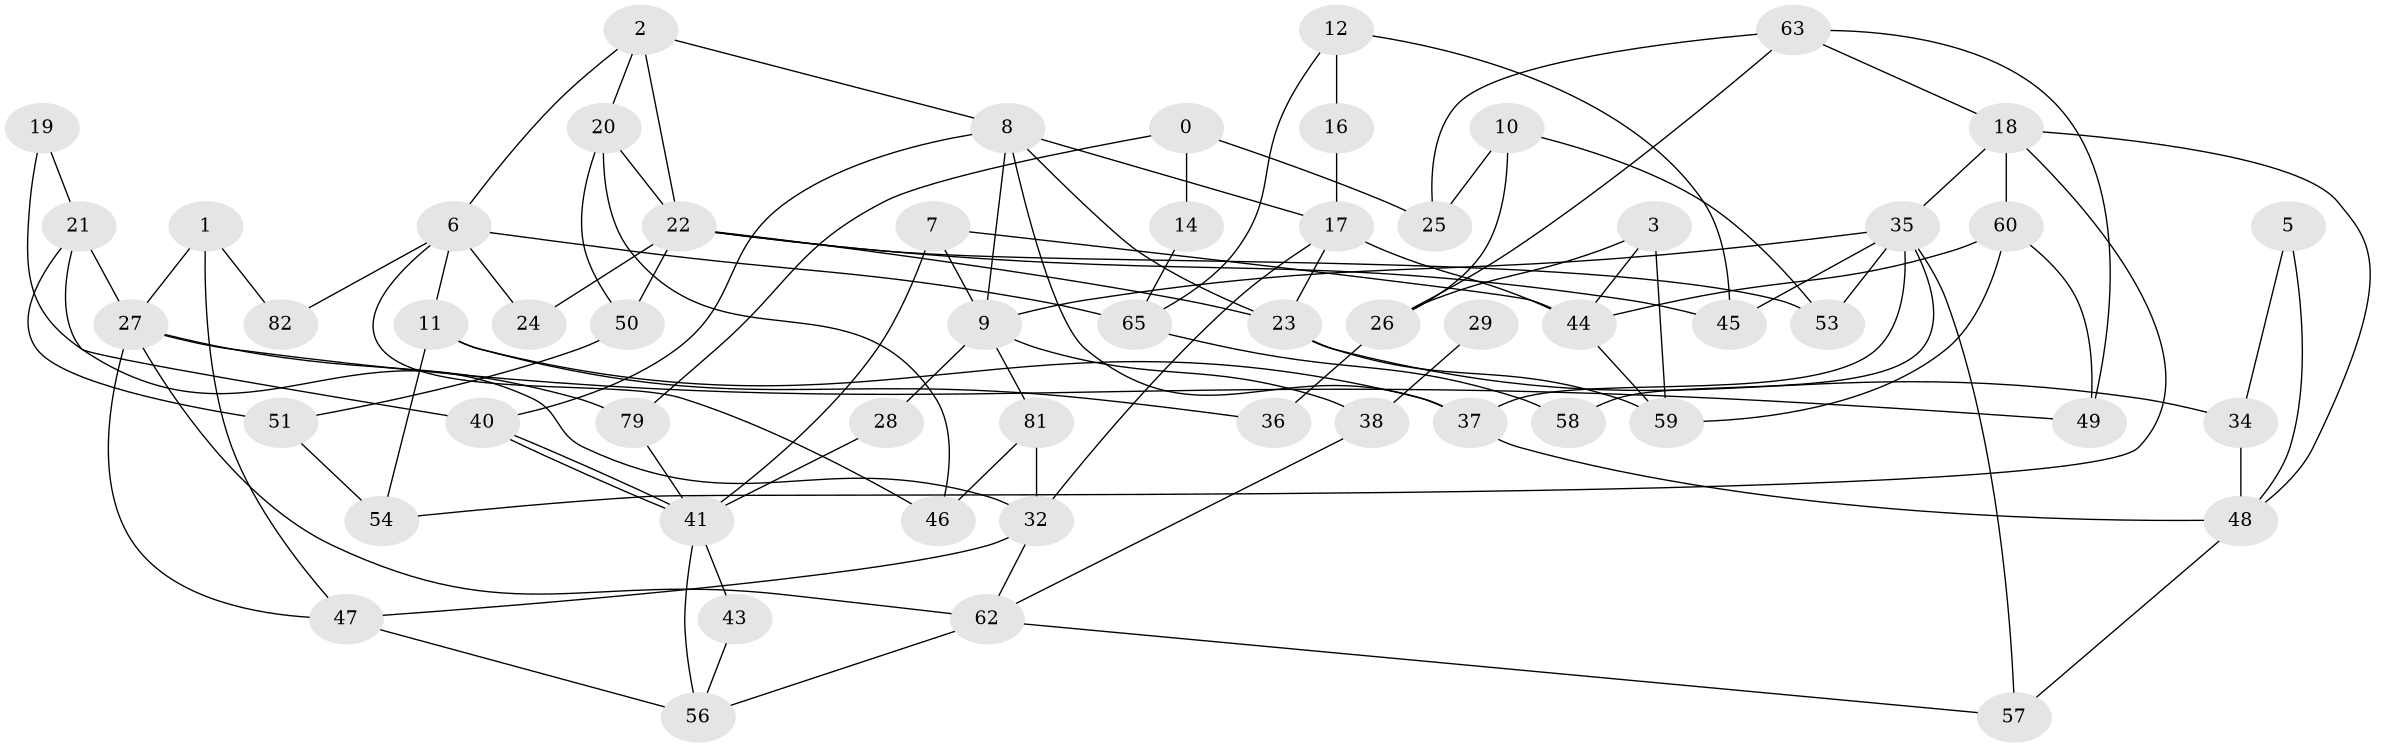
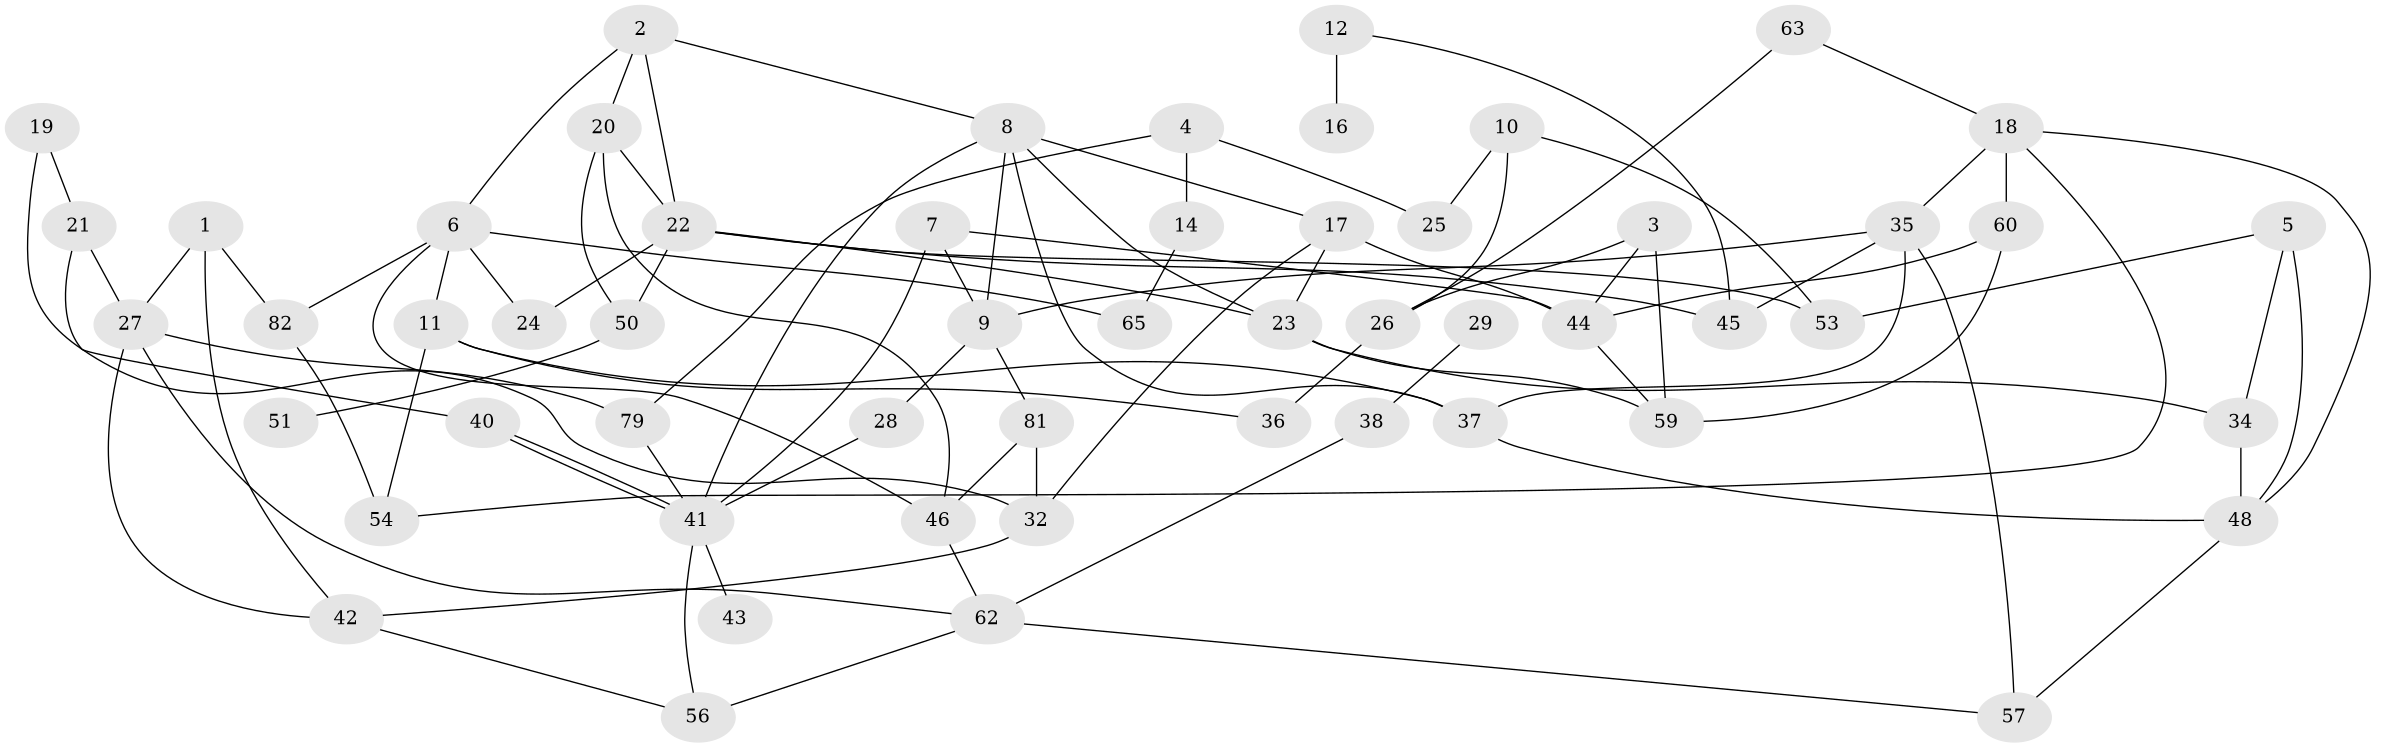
  graph {
    node [color=gray90 style=filled]
    1
    27
-   47
+   47 [label=42]
    n4 [label=82]
    n5 [label=79]
-   49
    n7 [label=62]
    56
    54
    2
    6
    8
    20
    22
    11
    24
    46
    n18 [label=65]
    9
    41
    17
    23
    37
    50
    53
    45
    3
    26
    44
    59
    36
-   4 [label=0]
+   4
    14
    25
    5
    34
    48
    29
    38
    57
-   58
    7
    28
    n44 [label=81]
    43
    32
    10
    16
    12
    n50 [label=63]
    18
    n52 [label=60]
    35
    40
    51
    19
    21
    1 -- 27
    1 -- 47
    1 -- n4
    27 -- 47
    27 -- n5
-   27 -- 49
    27 -- n7
    47 -- 56
-   51 -- 54
+   n4 -- 54
    n5 -- 41
    n7 -- 56
    n7 -- 57
    2 -- 6
    2 -- 8
    2 -- 20
    2 -- 22
    6 -- n4
    6 -- 11
    6 -- 24
    6 -- 46
    6 -- n18
    8 -- 9
-   8 -- 40
+   8 -- 41
    8 -- 17
    8 -- 23
    8 -- 37
    20 -- 22
    20 -- 46
    20 -- 50
    22 -- 24
    22 -- 23
    22 -- 50
    22 -- 53
    22 -- 45
    11 -- 54
    11 -- 37
    11 -- 36
-   n18 -- 58
-   9 -- 38
    9 -- 28
    9 -- n44
    41 -- 56
    41 -- 43
    17 -- 23
    17 -- 44
    17 -- 32
    23 -- 59
    23 -- 34
    37 -- 48
    50 -- 51
    3 -- 26
    3 -- 44
    3 -- 59
    26 -- 36
    44 -- 59
    4 -- n5
    4 -- 14
    4 -- 25
    14 -- n18
    5 -- 34
    5 -- 48
    34 -- 48
    48 -- 57
    29 -- 38
    38 -- n7
    7 -- 9
    7 -- 41
    7 -- 44
    28 -- 41
    n44 -- 46
    n44 -- 32
-   43 -- 56
    32 -- 47
-   32 -- n7
+   46 -- n7
    10 -- 53
    10 -- 26
    10 -- 25
-   16 -- 17
-   12 -- n18
    12 -- 45
    12 -- 16
-   n50 -- 49
    n50 -- 26
-   n50 -- 25
    n50 -- 18
    18 -- 54
    18 -- 48
    18 -- n52
    18 -- 35
-   n52 -- 49
    n52 -- 44
    n52 -- 59
    35 -- 9
    35 -- 37
-   35 -- 53
+   5 -- 53
    35 -- 45
    35 -- 57
-   35 -- 58
    40 -- 41
    40 -- 41
    19 -- 32
    19 -- 21
    21 -- 27
    21 -- 40
-   21 -- 51
  }
